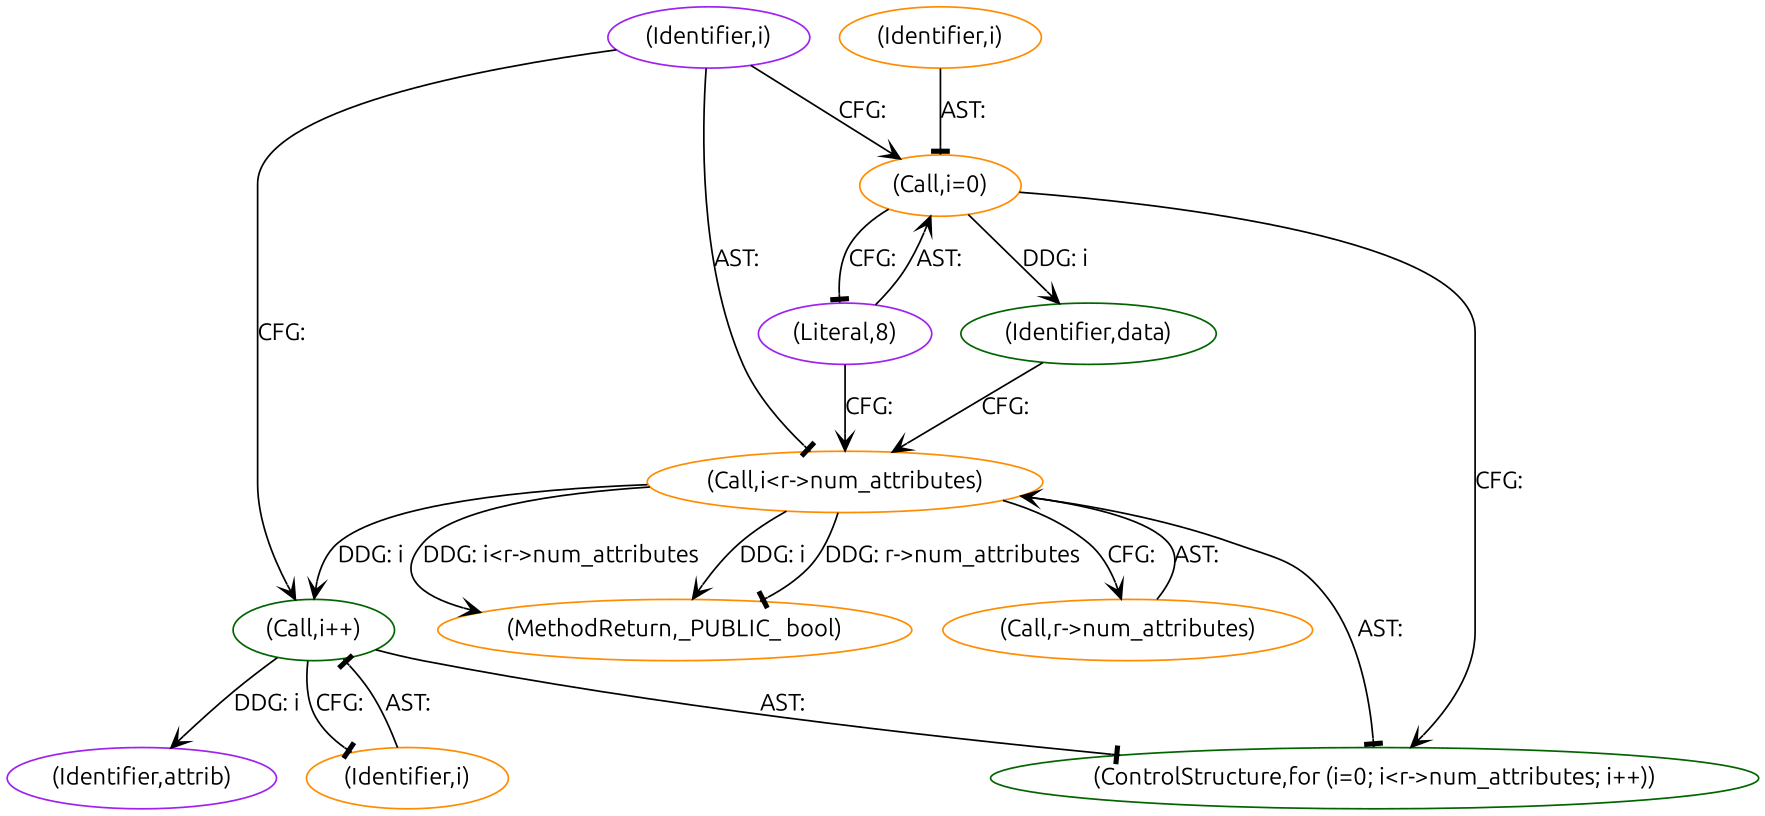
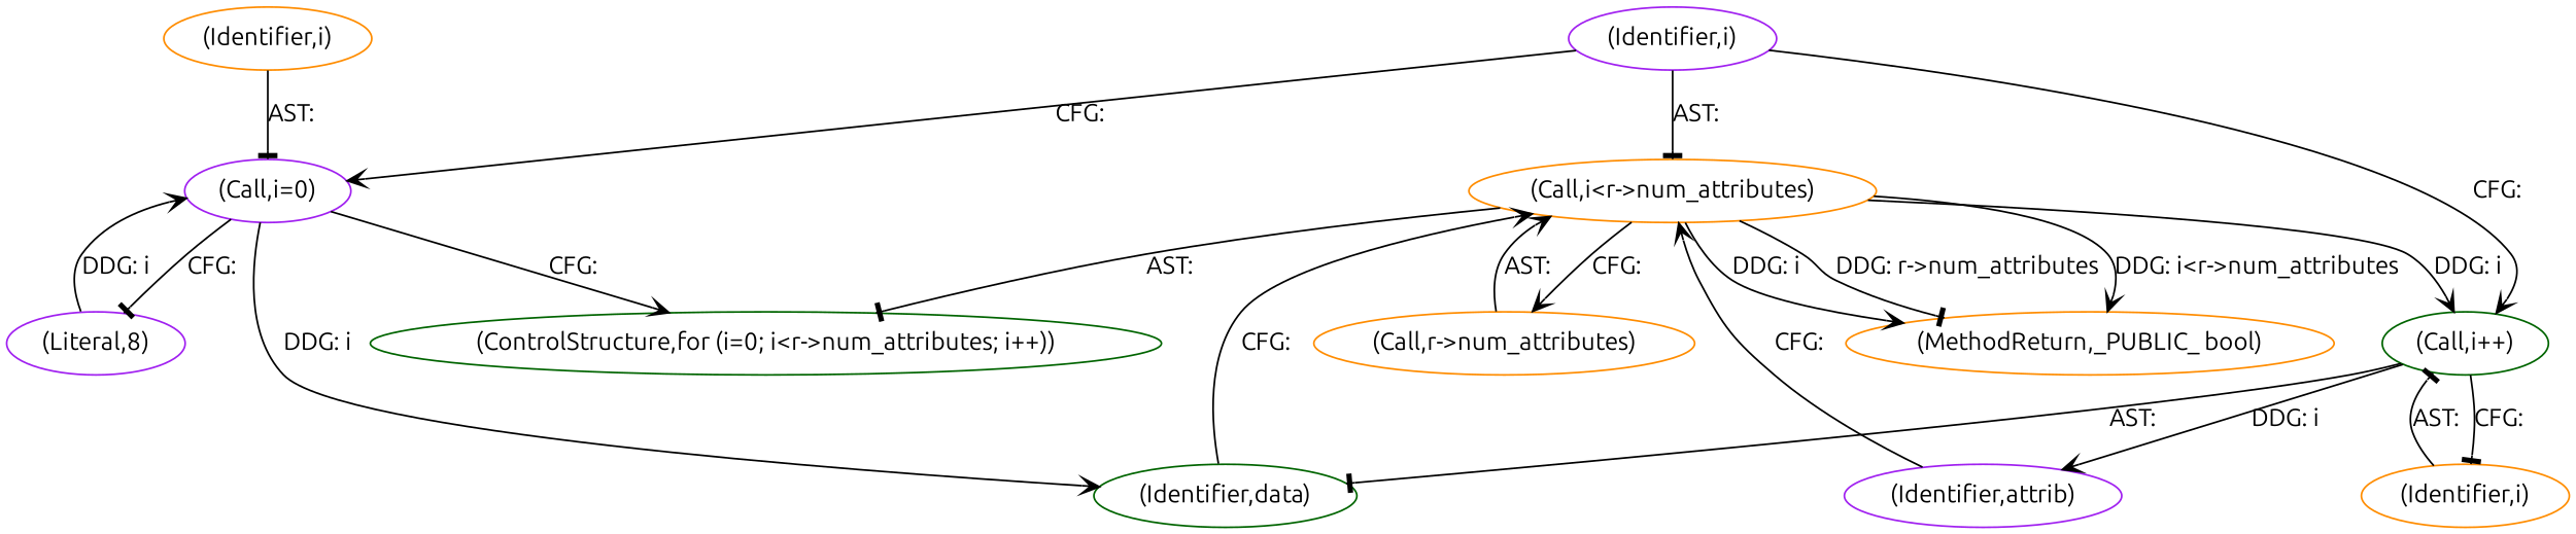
  digraph {
    fontname=Ubuntu
    node [color=darkorange fontname=Ubuntu]
    edge [arrowhead=vee fontname=Ubuntu]
    n1 [label="(Call,i<r->num_attributes)"]
    n2 [color=darkgreen label="(Call,i++)"]
    n3 [label="(Call,r->num_attributes)"]
    n4 [label="(MethodReturn,_PUBLIC_ bool)"]
    n5 [color=darkgreen label="(ControlStructure,for (i=0; i<r->num_attributes; i++))"]
    n6 [label="(Identifier,i)"]
    n7 [color=purple label="(Identifier,attrib)"]
-   n8 [label="(Call,i=0)"]
+   n8 [color=purple label="(Call,i=0)"]
    n9 [color=purple label="(Literal,8)"]
    n10 [color=darkgreen label="(Identifier,data)"]
    n11 [color=purple label="(Identifier,i)"]
    n12 [label="(Identifier,i)"]
    n1 -> n2 [label="DDG: i"]
    n1 -> n3 [label="CFG: "]
    n1 -> n4 [label="DDG: i<r->num_attributes"]
    n1 -> n4 [label="DDG: i"]
    n1 -> n4 [arrowhead=tee label="DDG: r->num_attributes"]
    n1 -> n5 [arrowhead=tee label="AST: "]
-   n2 -> n5 [arrowhead=tee label="AST: "]
+   n2 -> n10 [arrowhead=tee label="AST: "]
    n2 -> n6 [arrowhead=tee label="CFG: "]
    n2 -> n7 [label="DDG: i"]
    n3 -> n1 [label="AST: "]
    n6 -> n2 [arrowhead=tee label="AST: "]
-   n9 -> n1 [label="CFG: "]
+   n7 -> n1 [label="CFG: "]
    n8 -> n5 [label="CFG: "]
    n8 -> n9 [arrowhead=tee label="CFG: "]
    n8 -> n10 [label="DDG: i"]
-   n9 -> n8 [label="AST: "]
+   n9 -> n8 [label="DDG: i"]
    n10 -> n1 [label="CFG: "]
    n11 -> n1 [arrowhead=tee label="AST: "]
    n11 -> n2 [label="CFG: "]
    n11 -> n8 [label="CFG: "]
    n12 -> n8 [arrowhead=tee label="AST: "]
  }
